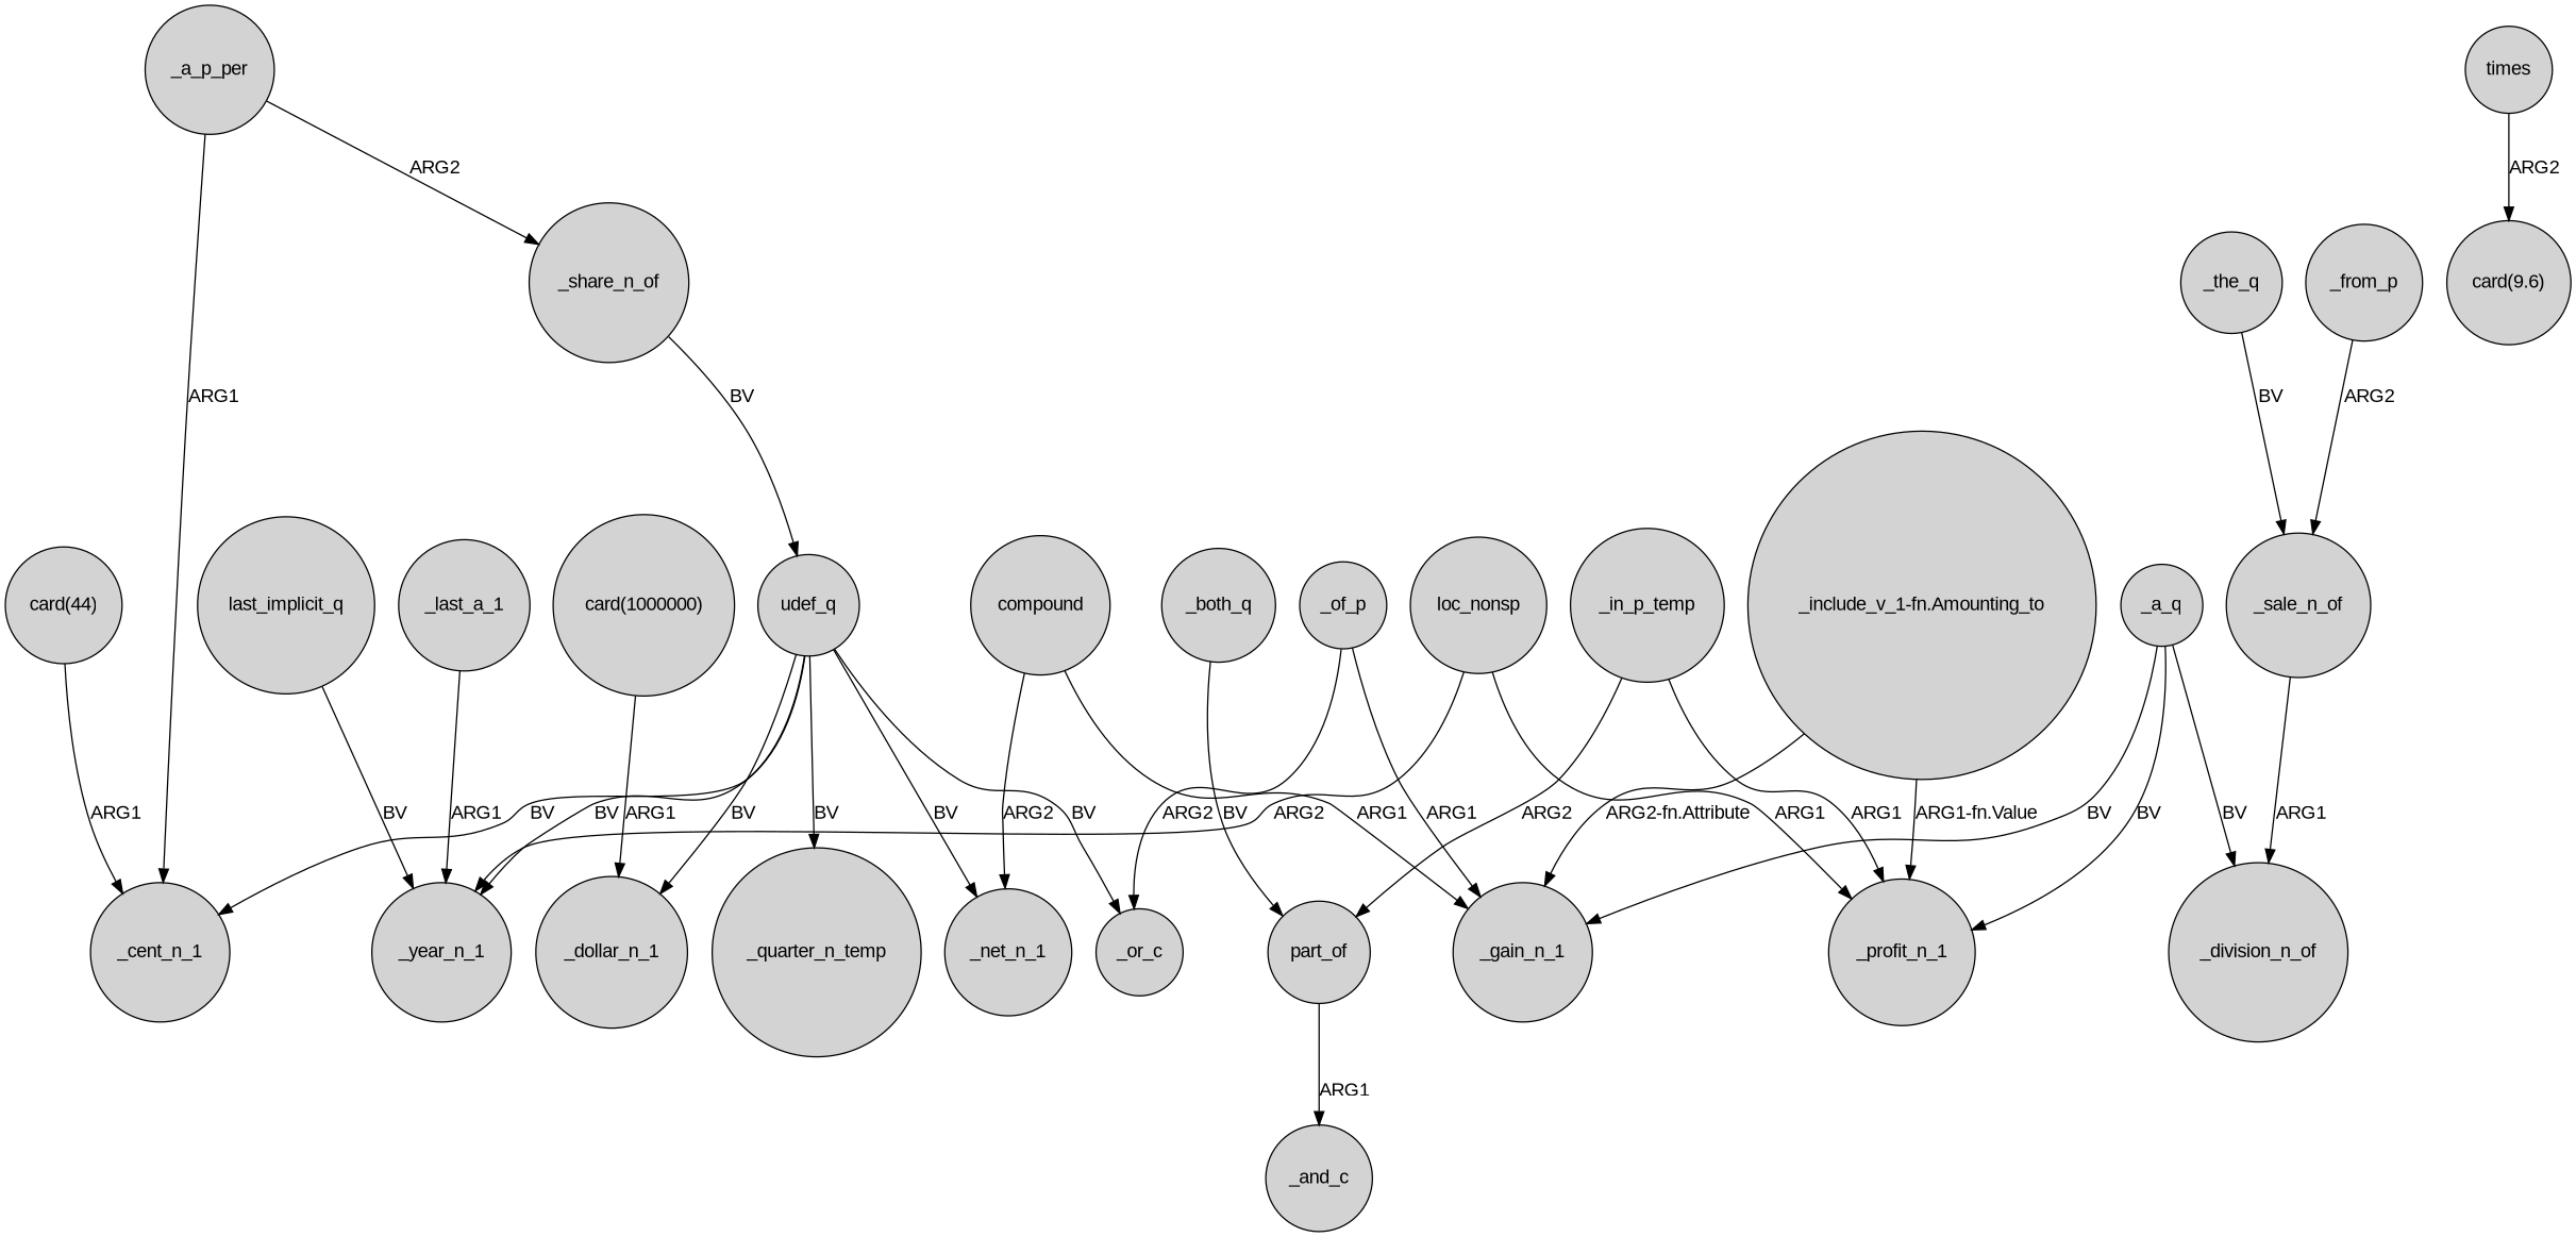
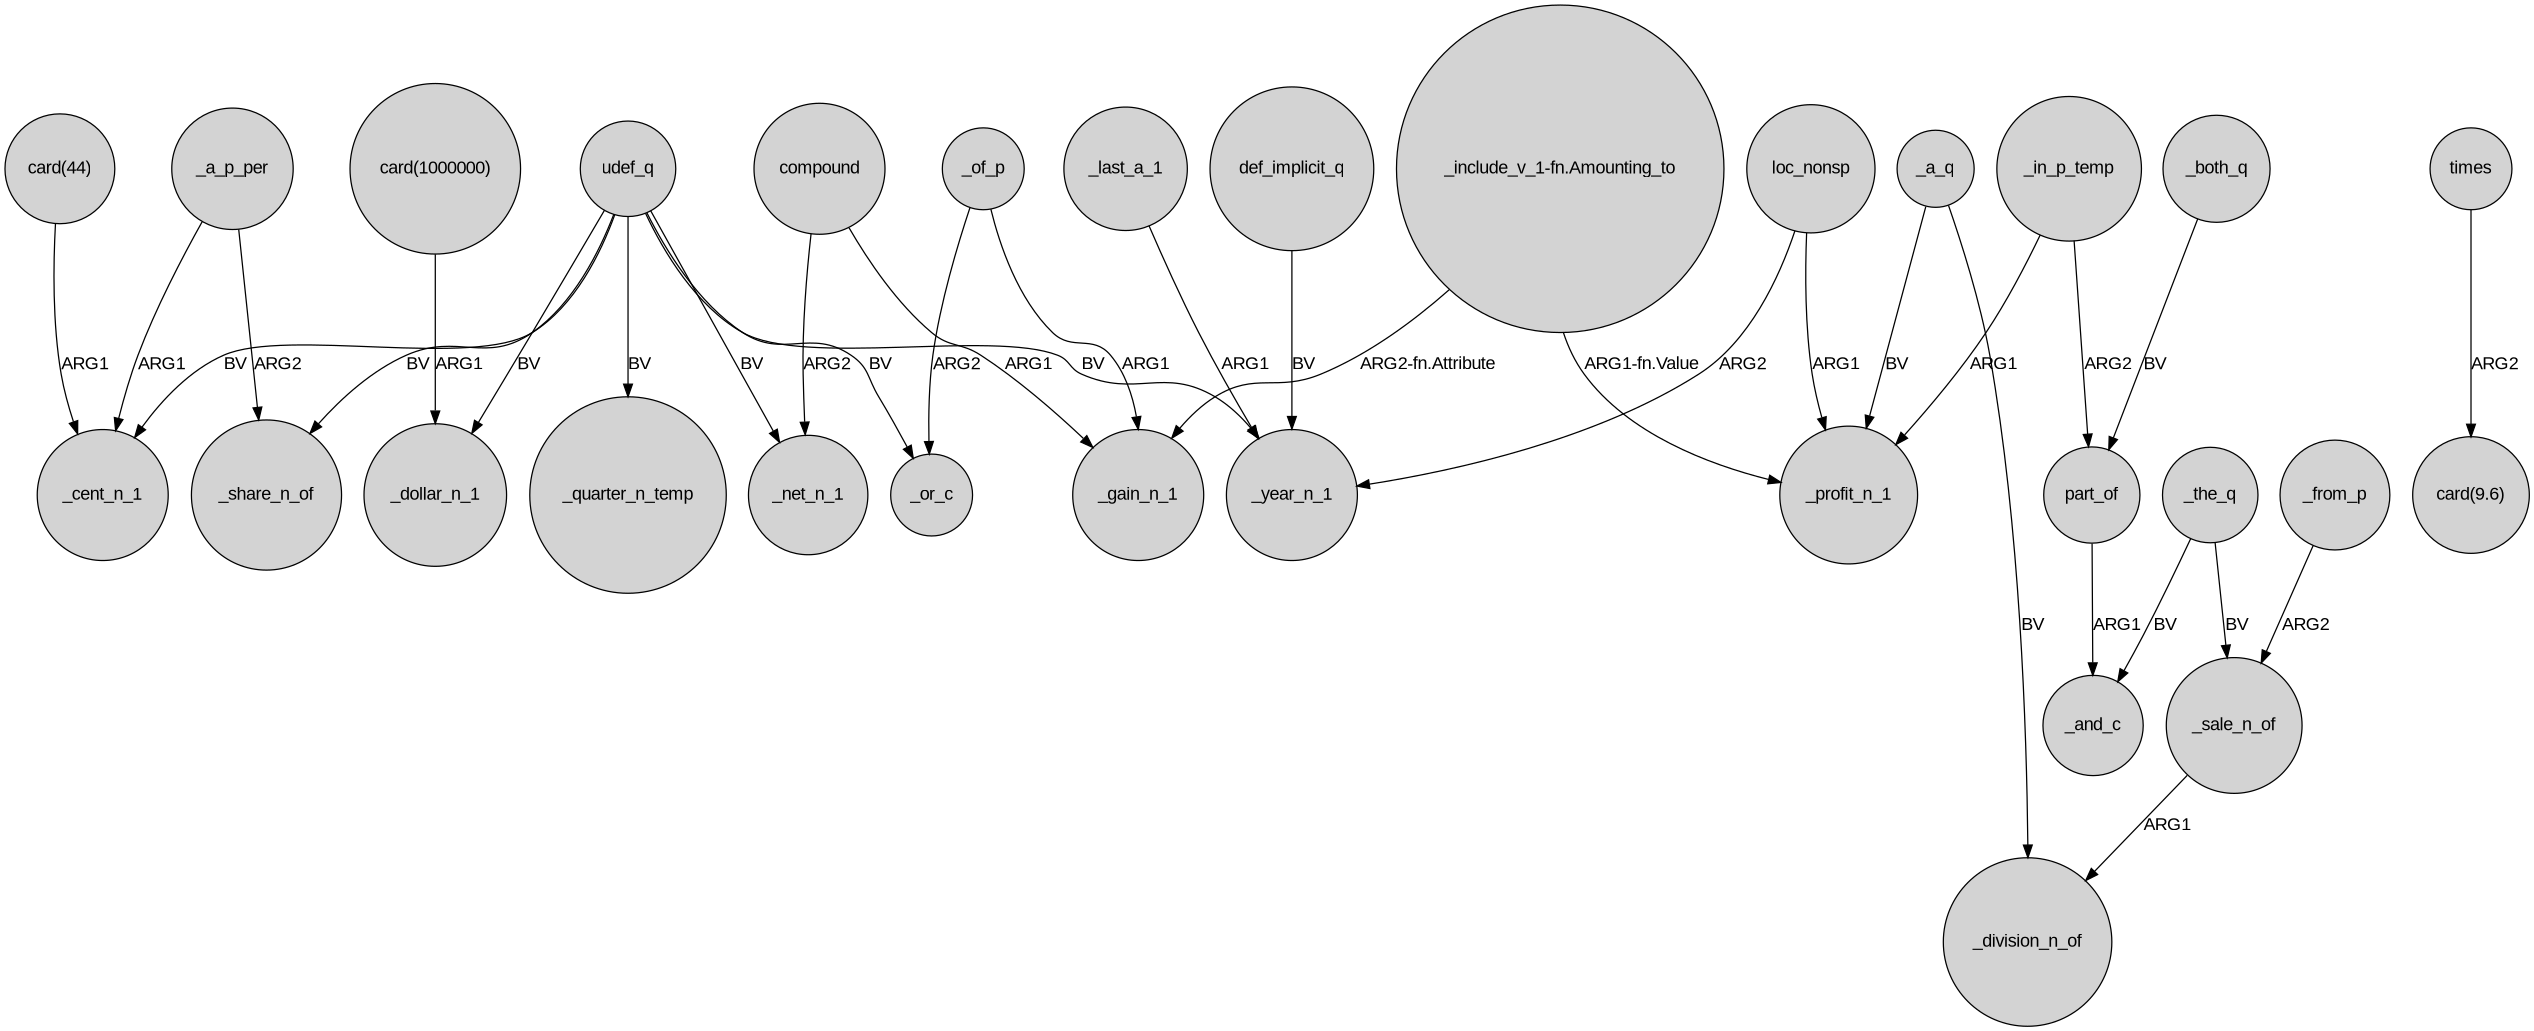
  digraph {
    fontname="Liberation Sans"
    node [fontname="Liberation Sans" shape=circle style=filled]
    edge [fontname="Liberation Sans"]
    compound
    _net_n_1
    _gain_n_1
    _a_p_per
    _cent_n_1
    _share_n_of
    _the_q
    _and_c
    _sale_n_of
    _division_n_of
-   def_implicit_q [label=last_implicit_q]
+   def_implicit_q
    _year_n_1
    loc_nonsp
    _profit_n_1
    times
    "card(9.6)"
    "card(1000000)"
    _dollar_n_1
    _in_p_temp
    part_of
    "_include_v_1-fn.Amounting_to"
    _of_p
    _or_c
    udef_q
    _quarter_n_temp
    _from_p
    "card(44)"
    _both_q
    _last_a_1
    _a_q
    compound -> _net_n_1 [label=ARG2]
    compound -> _gain_n_1 [label=ARG1]
    _a_p_per -> _cent_n_1 [label=ARG1]
    _a_p_per -> _share_n_of [label=ARG2]
+   _the_q -> _and_c [label=BV]
    _the_q -> _sale_n_of [label=BV]
    _sale_n_of -> _division_n_of [label=ARG1]
    def_implicit_q -> _year_n_1 [label=BV]
    loc_nonsp -> _year_n_1 [label=ARG2]
    loc_nonsp -> _profit_n_1 [label=ARG1]
    times -> "card(9.6)" [label=ARG2]
    "card(1000000)" -> _dollar_n_1 [label=ARG1]
    _in_p_temp -> _profit_n_1 [label=ARG1]
    _in_p_temp -> part_of [label=ARG2]
    part_of -> _and_c [label=ARG1]
    "_include_v_1-fn.Amounting_to" -> _gain_n_1 [label="ARG2-fn.Attribute"]
    "_include_v_1-fn.Amounting_to" -> _profit_n_1 [label="ARG1-fn.Value"]
    _of_p -> _gain_n_1 [label=ARG1]
    _of_p -> _or_c [label=ARG2]
    udef_q -> _net_n_1 [label=BV]
    udef_q -> _cent_n_1 [label=BV]
-   _share_n_of -> udef_q [label=BV]
+   udef_q -> _share_n_of [label=BV]
    udef_q -> _year_n_1 [label=BV]
    udef_q -> _dollar_n_1 [label=BV]
    udef_q -> _or_c [label=BV]
    udef_q -> _quarter_n_temp [label=BV]
    _from_p -> _sale_n_of [label=ARG2]
    "card(44)" -> _cent_n_1 [label=ARG1]
    _both_q -> part_of [label=BV]
    _last_a_1 -> _year_n_1 [label=ARG1]
-   _a_q -> _gain_n_1 [label=BV]
    _a_q -> _division_n_of [label=BV]
    _a_q -> _profit_n_1 [label=BV]
  }
